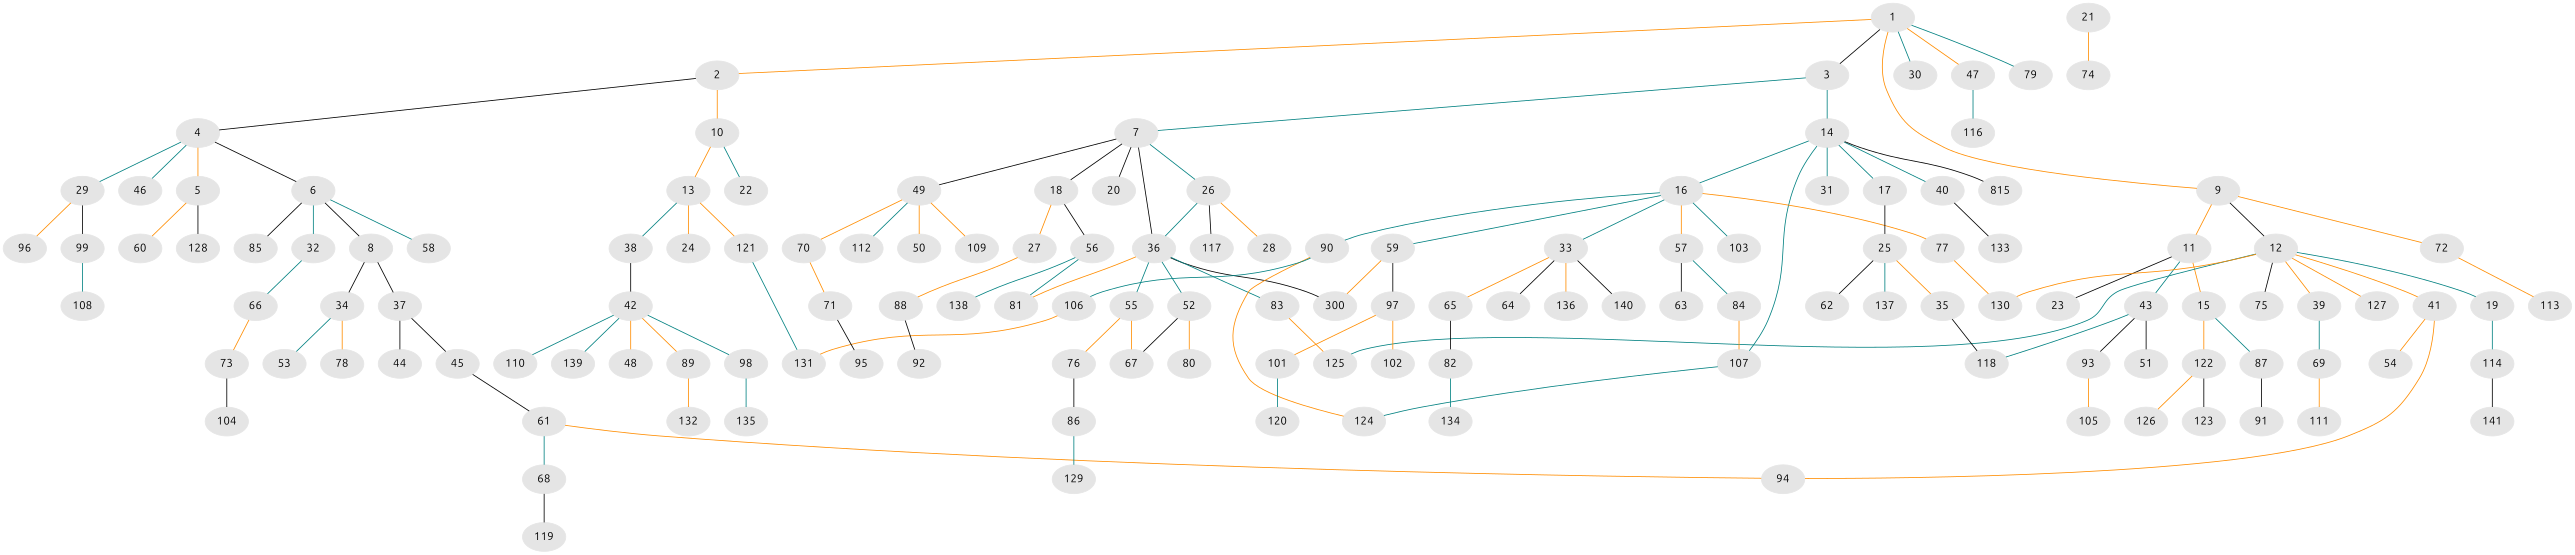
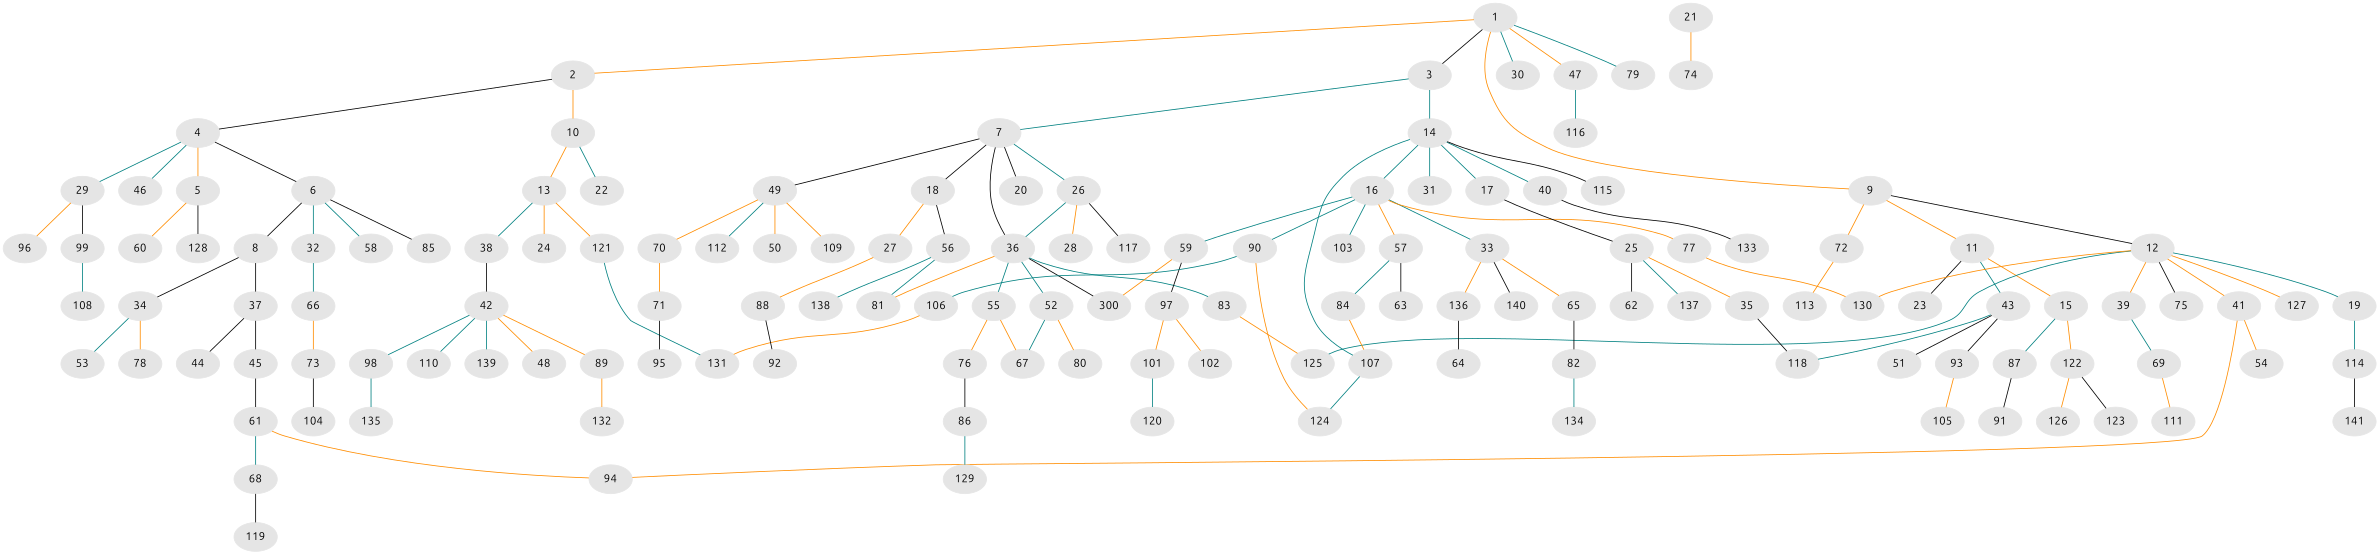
  graph {
    fontname=Ubuntu
    node [color=gray90 fontname=Ubuntu style=filled]
    edge [color=darkorange fontname=Ubuntu]
    1
    2
    3
    9
    30
    47
    79
    4
    10
    7
    14
    11
    12
    72
    116
    5
    6
    29
    46
    13
    22
    18
    20
    26
    49
    36
    16
    17
    31
    40
    107
-   115 [label=815]
+   115
    60
    128
    8
    32
    58
    85
    96
    99
    34
    37
    66
    27
    56
    21
    74
    28
    117
    50
    70
    109
    112
    53
    78
    44
    45
    15
    23
    43
    19
    39
    41
    75
    125
    127
    130
    113
    24
    38
    121
    87
    122
    118
    51
    93
    114
    69
    54
    94
    42
    131
    33
    57
    59
    77
    90
    103
    25
    133
    124
    91
    123
    126
    64
    65
    136
    140
    63
    84
    n101 [label=300]
    97
    106
    35
    62
    137
    88
    81
    138
    141
    52
    55
    83
    92
    108
    73
    82
    67
    80
    76
    61
    48
    89
    98
    110
    139
    111
    132
    135
    105
    68
    104
    71
    86
    101
    102
    119
    134
    95
    129
    120
    1 -- 2
    1 -- 3 [color=black]
    1 -- 9
    1 -- 30 [color=teal]
    1 -- 47
    1 -- 79 [color=teal]
    2 -- 4 [color=black]
    2 -- 10
    3 -- 7 [color=teal]
    3 -- 14 [color=teal]
    9 -- 11
    9 -- 12 [color=black]
    9 -- 72
    47 -- 116 [color=teal]
    4 -- 5
    4 -- 6 [color=black]
    4 -- 29 [color=teal]
    4 -- 46 [color=teal]
    10 -- 13
    10 -- 22 [color=teal]
    7 -- 18 [color=black]
    7 -- 20 [color=black]
    7 -- 26 [color=teal]
    7 -- 49 [color=black]
    7 -- 36 [color=black]
    14 -- 16 [color=teal]
    14 -- 17 [color=teal]
    14 -- 31 [color=teal]
    14 -- 40 [color=teal]
    14 -- 107 [color=teal]
    14 -- 115 [color=black]
    11 -- 15
    11 -- 23 [color=black]
    11 -- 43 [color=teal]
    12 -- 19 [color=teal]
    12 -- 39
    12 -- 41
    12 -- 75 [color=black]
    12 -- 125 [color=teal]
    12 -- 127
    12 -- 130
    72 -- 113
    5 -- 60
    5 -- 128 [color=black]
    6 -- 8 [color=black]
    6 -- 32 [color=teal]
    6 -- 58 [color=teal]
    6 -- 85 [color=black]
    29 -- 96
    29 -- 99 [color=black]
    13 -- 24
    13 -- 38 [color=teal]
    13 -- 121
    18 -- 27
    18 -- 56 [color=black]
    26 -- 36 [color=teal]
    26 -- 28
    26 -- 117 [color=black]
    49 -- 50
    49 -- 70
    49 -- 109
    49 -- 112 [color=teal]
    36 -- n101 [color=black]
    36 -- 81
    36 -- 52 [color=teal]
    36 -- 55 [color=teal]
    36 -- 83 [color=teal]
    16 -- 33 [color=teal]
    16 -- 57
    16 -- 59 [color=teal]
    16 -- 77
    16 -- 90 [color=teal]
    16 -- 103 [color=teal]
    17 -- 25 [color=black]
    40 -- 133 [color=black]
    107 -- 124 [color=teal]
    8 -- 34 [color=black]
    8 -- 37 [color=black]
    32 -- 66 [color=teal]
    99 -- 108 [color=teal]
    34 -- 53 [color=teal]
    34 -- 78
    37 -- 44 [color=black]
    37 -- 45 [color=black]
    66 -- 73
    27 -- 88
    56 -- 81 [color=teal]
    56 -- 138 [color=teal]
    21 -- 74
    70 -- 71
    45 -- 61 [color=black]
    15 -- 87 [color=teal]
    15 -- 122
    43 -- 118 [color=teal]
    43 -- 51 [color=black]
    43 -- 93 [color=black]
    19 -- 114 [color=teal]
    39 -- 69 [color=teal]
    41 -- 54
    41 -- 94
    38 -- 42 [color=black]
    121 -- 131 [color=teal]
    87 -- 91 [color=black]
    122 -- 123 [color=black]
    122 -- 126
    93 -- 105
    114 -- 141 [color=black]
    69 -- 111
    42 -- 48
    42 -- 89
    42 -- 98 [color=teal]
    42 -- 110 [color=teal]
    42 -- 139 [color=teal]
-   33 -- 64 [color=black]
+   136 -- 64 [color=black]
    33 -- 65
    33 -- 136
    33 -- 140 [color=black]
    57 -- 63 [color=black]
    57 -- 84 [color=teal]
    59 -- n101
    59 -- 97 [color=black]
    77 -- 130
    90 -- 124
    90 -- 106 [color=teal]
    25 -- 35
    25 -- 62 [color=black]
    25 -- 137 [color=teal]
    65 -- 82 [color=black]
    84 -- 107
    97 -- 101
    97 -- 102
    106 -- 131
    35 -- 118 [color=black]
    88 -- 92 [color=black]
-   52 -- 67 [color=black]
+   52 -- 67 [color=teal]
    52 -- 80
    55 -- 67
    55 -- 76
    83 -- 125
    73 -- 104 [color=black]
    82 -- 134 [color=teal]
    76 -- 86 [color=black]
    61 -- 94
    61 -- 68 [color=teal]
    89 -- 132
    98 -- 135 [color=teal]
    68 -- 119 [color=black]
    71 -- 95 [color=black]
    86 -- 129 [color=teal]
    101 -- 120 [color=teal]
  }
